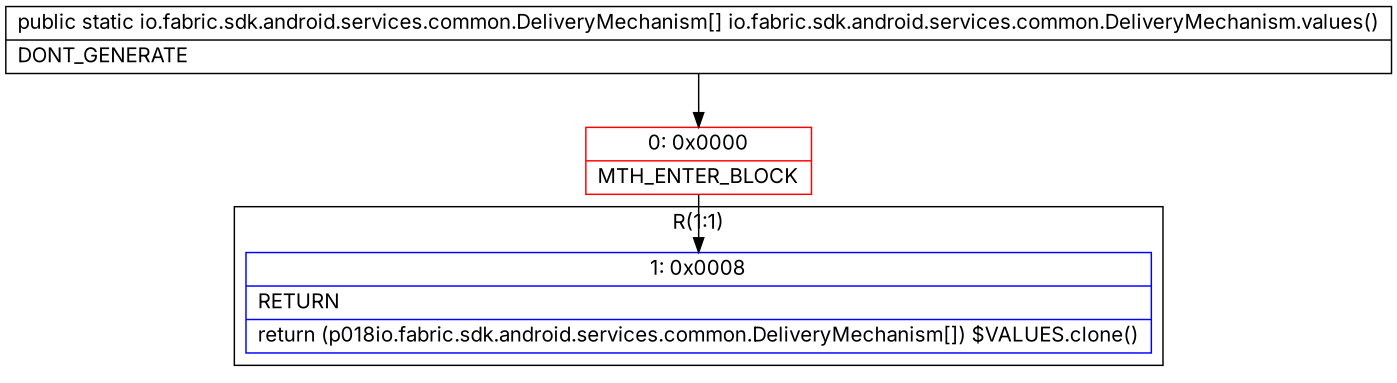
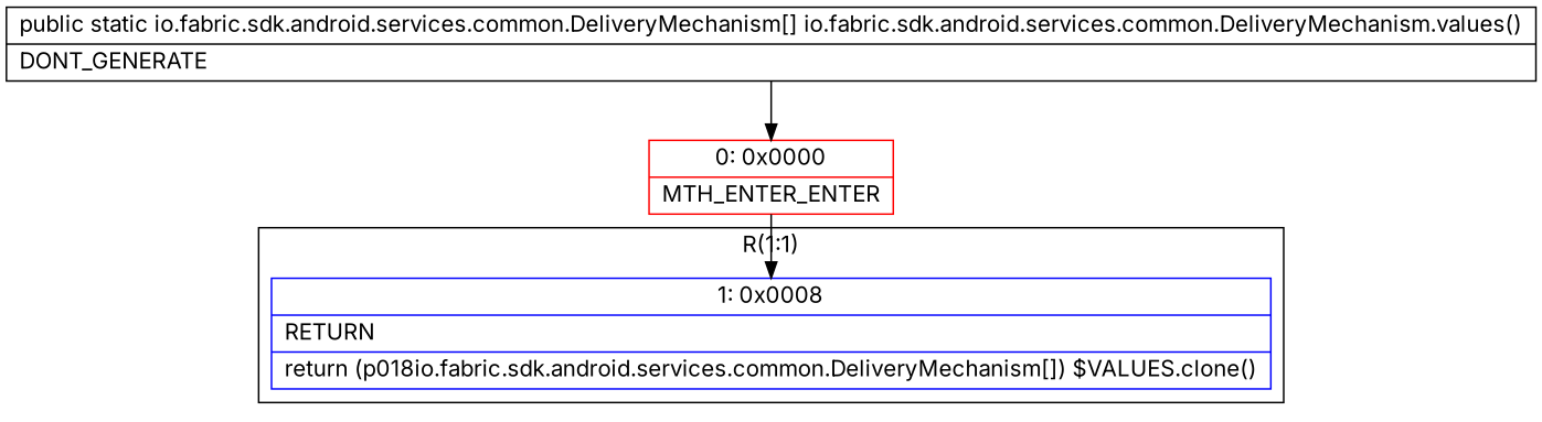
  digraph {
    fontname=Inter
    node [shape=record fontname=Inter]
    edge [fontname=Inter]
    n1 [color=blue label="{1\:\ 0x0008|RETURN\l|return (p018io.fabric.sdk.android.services.common.DeliveryMechanism[]) $VALUES.clone()\l}"]
-   n2 [color=red label="{0\:\ 0x0000|MTH_ENTER_BLOCK\l}"]
+   n2 [color=red label="{0\:\ 0x0000|MTH_ENTER_ENTER\l}"]
    n3 [label="{public static io.fabric.sdk.android.services.common.DeliveryMechanism[] io.fabric.sdk.android.services.common.DeliveryMechanism.values()  | DONT_GENERATE\l}"]
    subgraph cluster_1 {
      label="R(1:1)"
      n1
    }
    n2 -> n1
    n3 -> n2
  }
